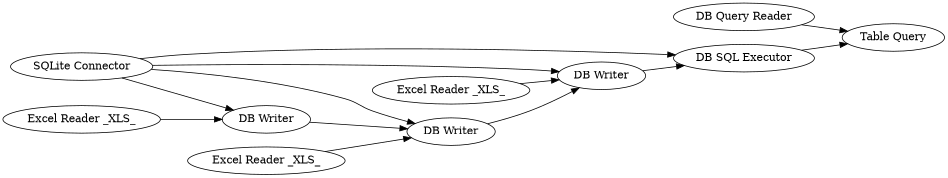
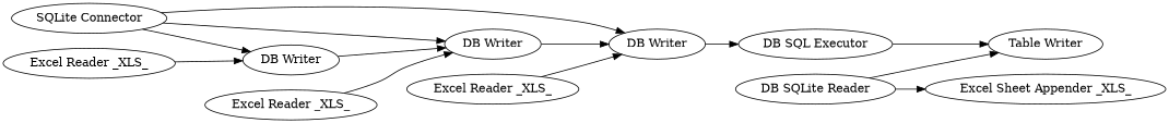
  digraph {
    rankdir=LR
    n1 [label="DB Writer"]
    n2 [label="DB Writer"]
    n3 [label="DB SQL Executor"]
-   n4 [label="Table Query"]
+   n4 [label="Table Writer"]
    n5 [label="SQLite Connector"]
    n6 [label="DB Writer"]
-   n7 [label="DB Query Reader"]
+   n7 [label="DB SQLite Reader"]
+   n8 [label="Excel Sheet Appender _XLS_"]
    n9 [label="Excel Reader _XLS_"]
    n10 [label="Excel Reader _XLS_"]
    n11 [label="Excel Reader _XLS_"]
    n1 -> n2
    n2 -> n3
    n3 -> n4
    n5 -> n1
    n5 -> n2
-   n5 -> n3
    n5 -> n6
    n6 -> n1
    n7 -> n4
+   n7 -> n8
    n9 -> n2
    n10 -> n1
    n11 -> n6
  }
